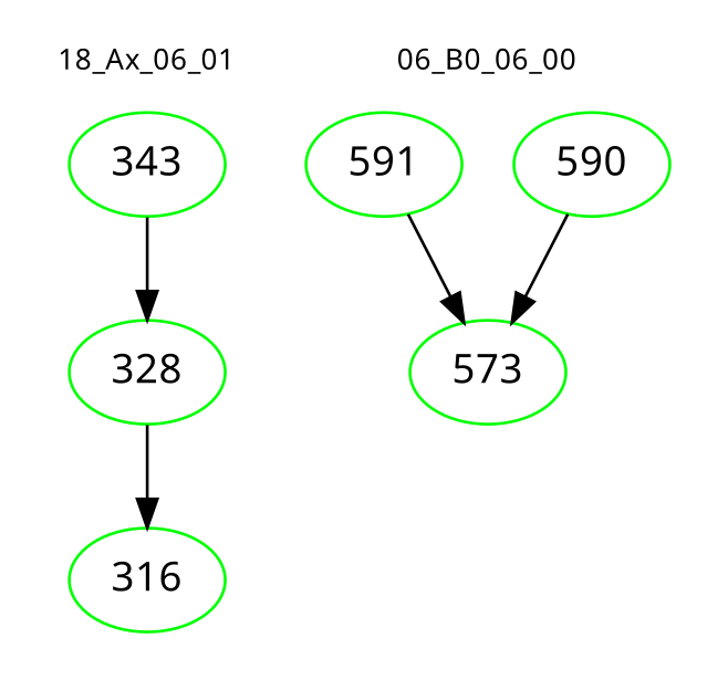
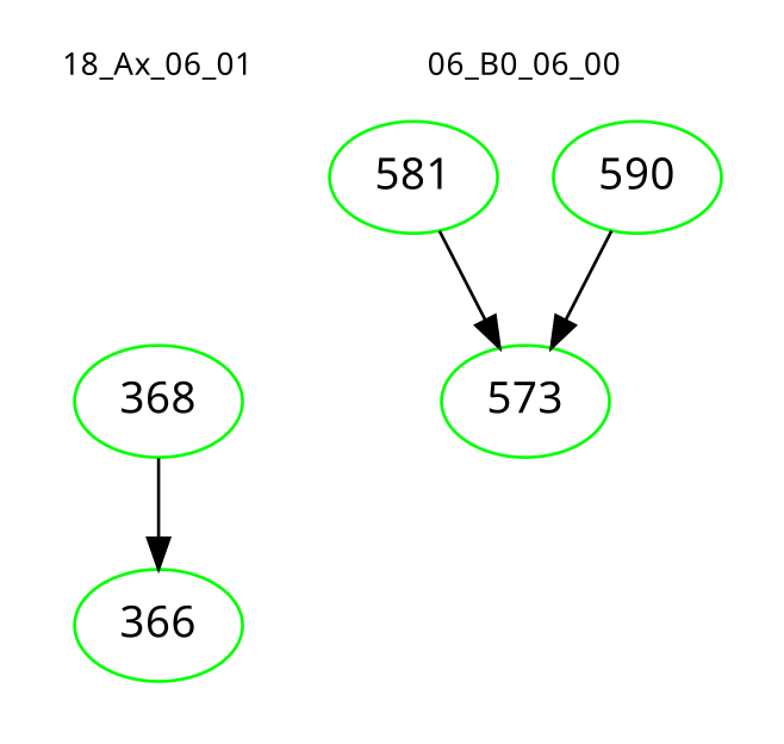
  digraph {
    fontname="Noto Sans"
    node [color=green fontname="Noto Sans"]
    edge [color=black fontname="Noto Sans"]
-   n1 [label=343]
-   n2 [label=328]
-   n3 [label=316]
+   n2 [label=368]
+   n3 [label=366]
    n4 [label=590]
    n5 [label=573]
-   n6 [label=591]
+   n6 [label=581]
    subgraph cluster_1 {
      color=white
      fontsize=10
      label="18_Ax_06_01"
-     n1
      n2
      n3
    }
    subgraph cluster_2 {
      color=white
      fontsize=10
      label="06_B0_06_00"
      n4
      n5
      n6
    }
-   n1 -> n2
    n2 -> n3
    n4 -> n5
    n6 -> n5
  }
